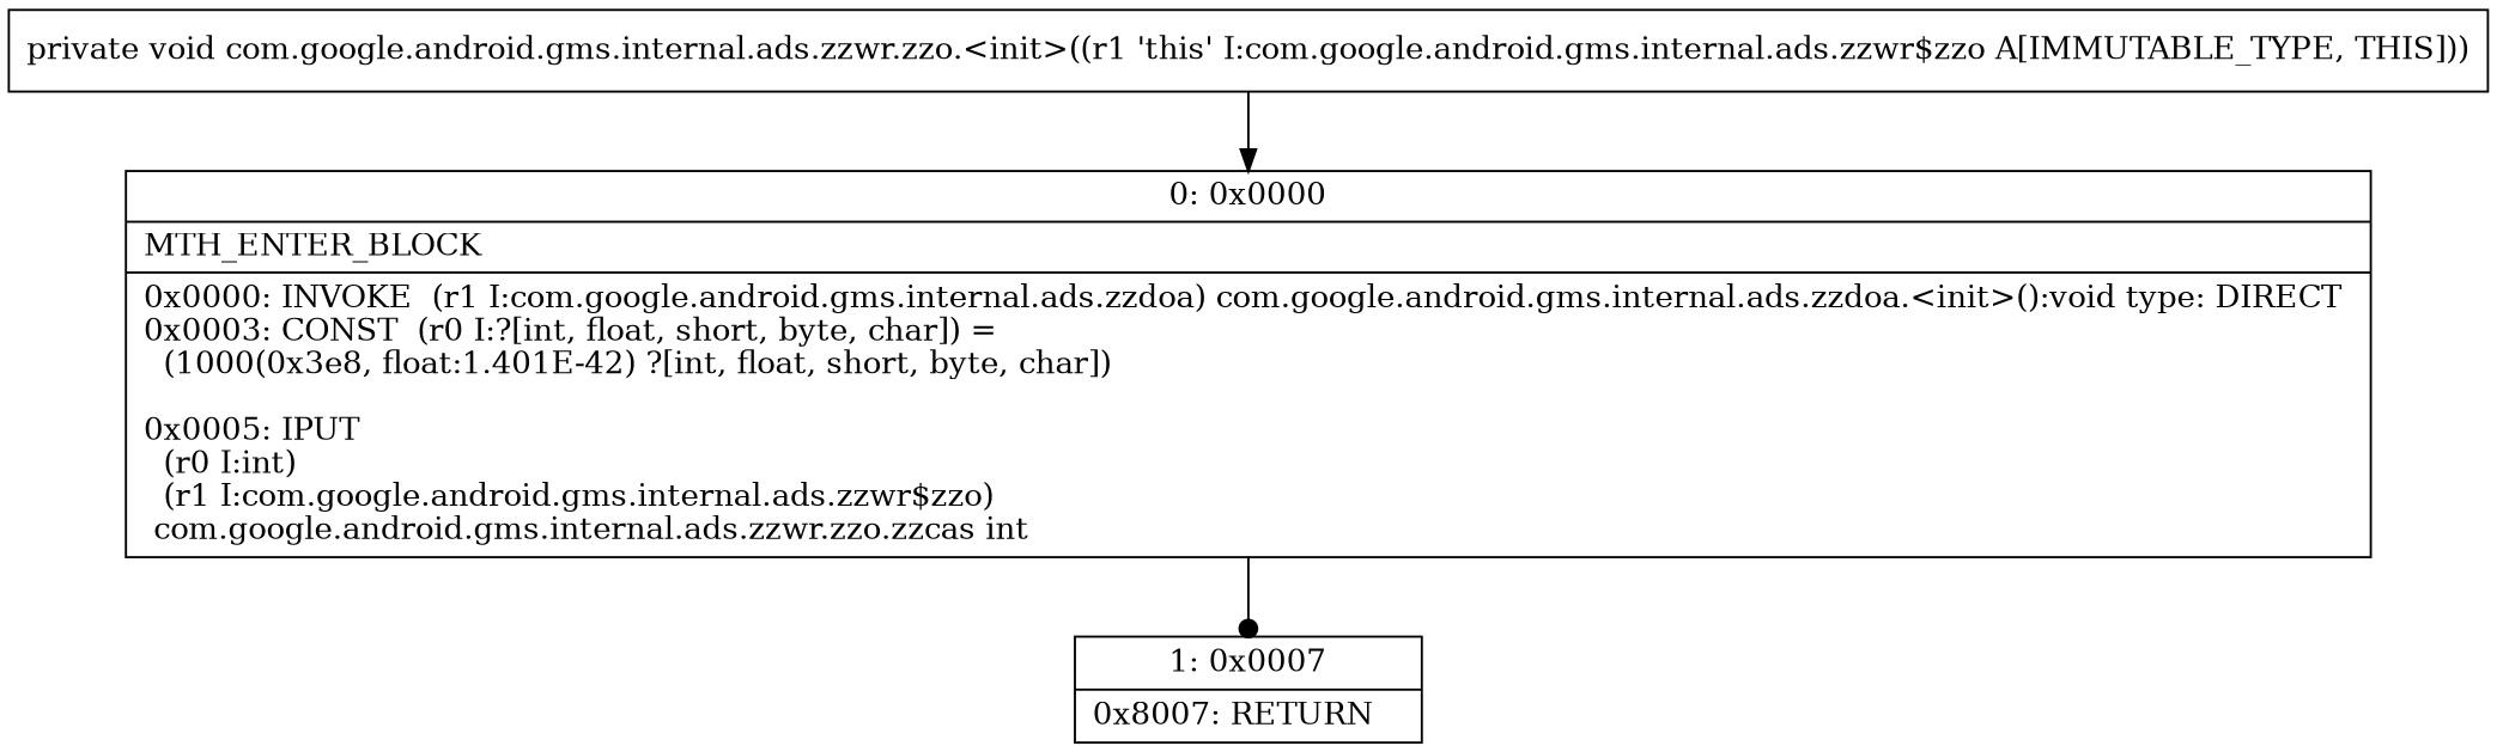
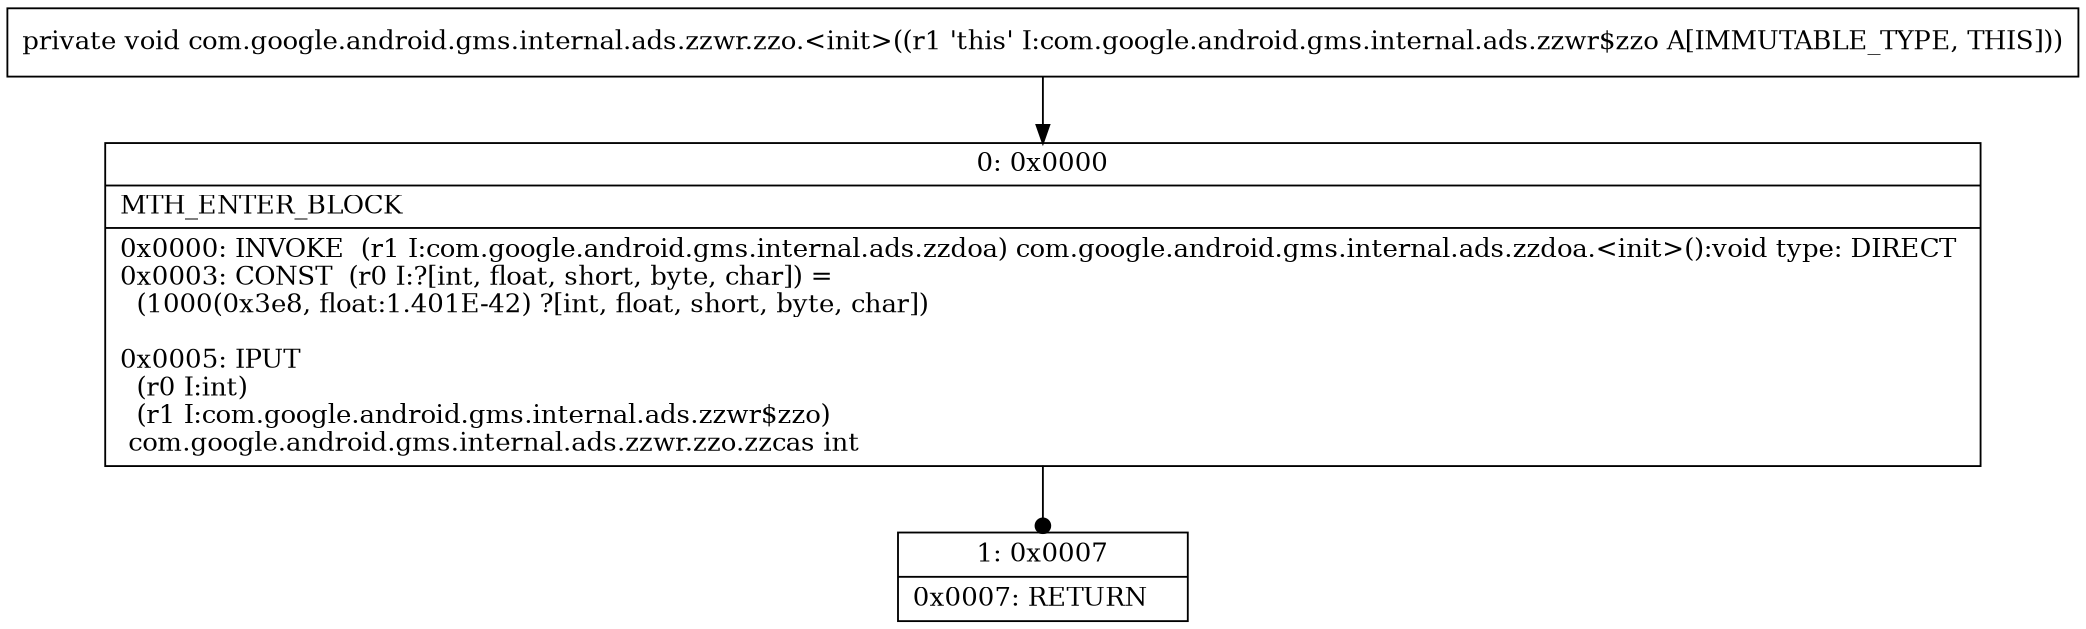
  digraph {
    node [shape=record]
    n1 [label="{0\:\ 0x0000|MTH_ENTER_BLOCK\l|0x0000: INVOKE  (r1 I:com.google.android.gms.internal.ads.zzdoa) com.google.android.gms.internal.ads.zzdoa.\<init\>():void type: DIRECT \l0x0003: CONST  (r0 I:?[int, float, short, byte, char]) = \l  (1000(0x3e8, float:1.401E\-42) ?[int, float, short, byte, char])\l \l0x0005: IPUT  \l  (r0 I:int)\l  (r1 I:com.google.android.gms.internal.ads.zzwr$zzo)\l com.google.android.gms.internal.ads.zzwr.zzo.zzcas int \l}"]
-   n2 [label="{1\:\ 0x0007|0x8007: RETURN   \l}"]
+   n2 [label="{1\:\ 0x0007|0x0007: RETURN   \l}"]
    n3 [label="{private void com.google.android.gms.internal.ads.zzwr.zzo.\<init\>((r1 'this' I:com.google.android.gms.internal.ads.zzwr$zzo A[IMMUTABLE_TYPE, THIS])) }"]
    n1 -> n2 [arrowhead=dot]
    n3 -> n1 [arrowhead=normal]
  }
